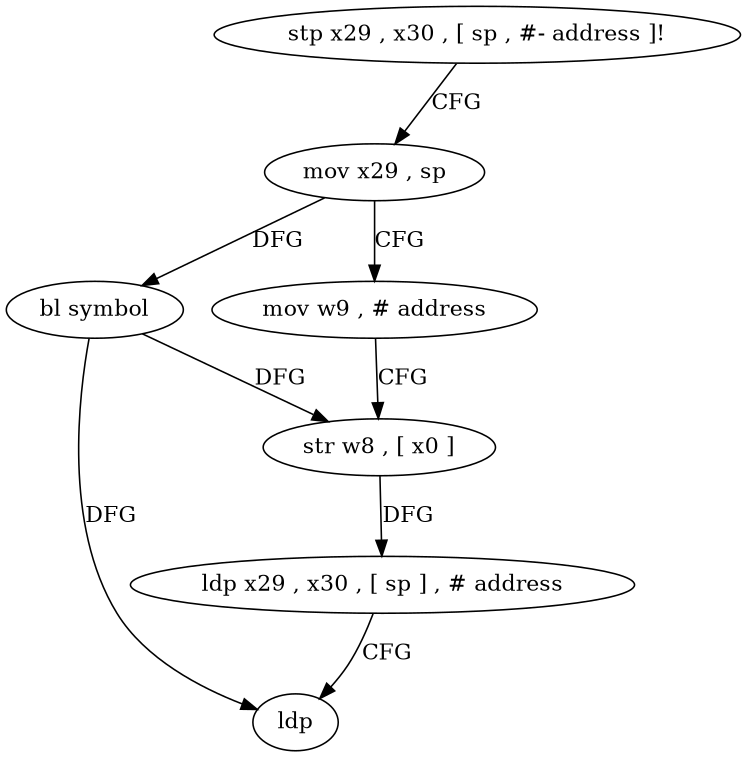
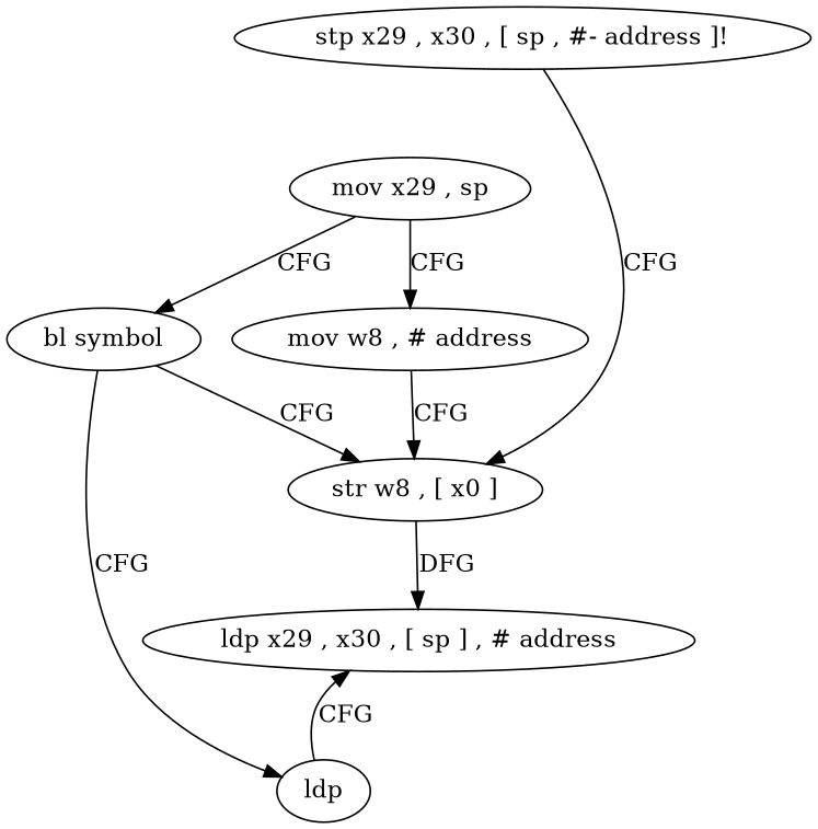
  digraph {
    n1 [label="stp x29 , x30 , [ sp , #- address ]!"]
    n2 [label="mov x29 , sp"]
    n3 [label="bl symbol"]
-   n4 [label="mov w9 , # address"]
+   n4 [label="mov w8 , # address"]
    n5 [label="str w8 , [ x0 ]"]
    n6 [label=ldp]
    n7 [label="ldp x29 , x30 , [ sp ] , # address"]
-   n1 -> n2 [label=CFG]
-   n2 -> n3 [label=DFG]
+   n1 -> n5 [label=CFG]
+   n2 -> n3 [label=CFG]
    n2 -> n4 [label=CFG]
-   n3 -> n5 [label=DFG]
-   n3 -> n6 [label=DFG]
+   n3 -> n5 [label=CFG]
+   n3 -> n6 [label=CFG]
    n4 -> n5 [label=CFG]
    n5 -> n7 [label=DFG]
-   n7 -> n6 [label=CFG]
+   n6 -> n7 [label=CFG]
  }
